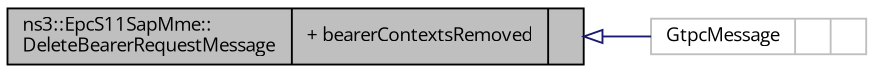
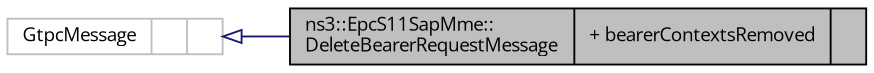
  digraph {
    rankdir=LR
    fontname="Open Sans"
    node [fontname="Open Sans" fontsize=10 shape=record style=filled]
    n1 [color=black fillcolor=grey75 fontcolor=black height=0.2 label="{ns3::EpcS11SapMme::\lDeleteBearerRequestMessage\n|+ bearerContextsRemoved\l|}" width=0.4]
    n2 [color=grey75 fillcolor=white height=0.2 label="{GtpcMessage\n||}" width=0.4]
-   n1 -> n2 [arrowtail=onormal color=midnightblue dir=back fontname="Open Sans" fontsize=10 labelfontname=Helvetica labelfontsize=10 style=solid]
+   n2 -> n1 [arrowtail=onormal color=midnightblue dir=back fontname="Open Sans" fontsize=10 labelfontname=Helvetica labelfontsize=10 style=solid]
  }
